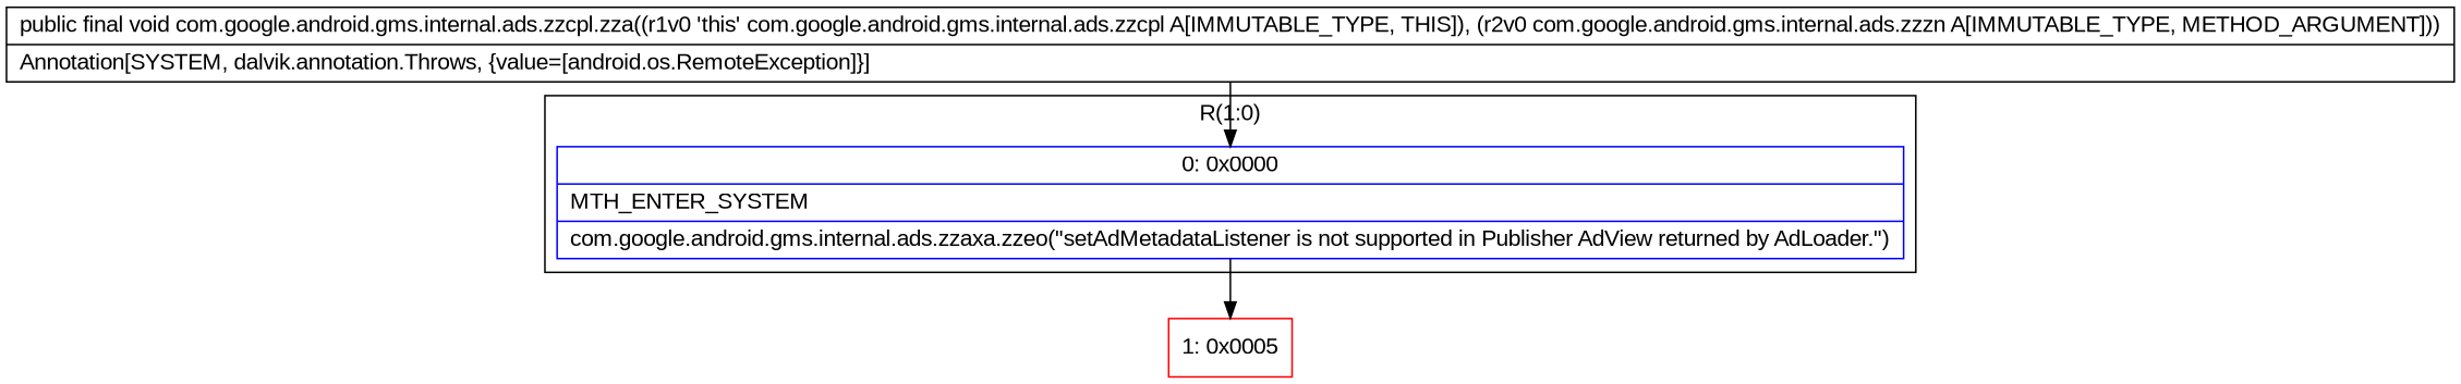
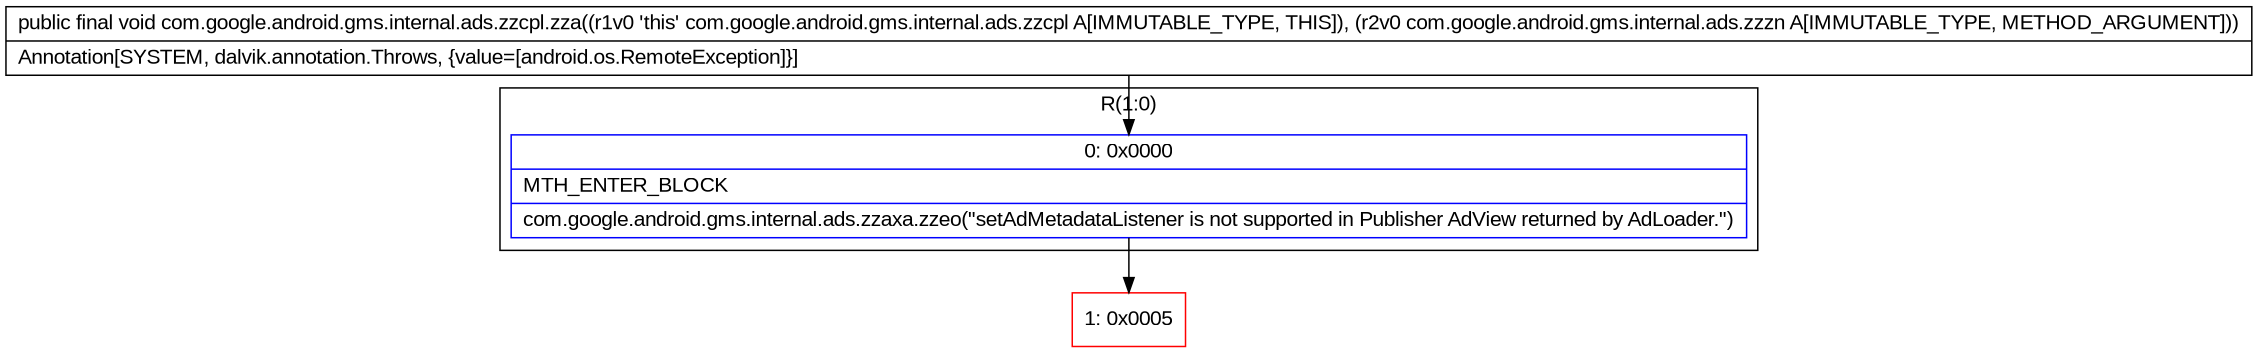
  digraph {
    fontname="Liberation Sans"
    node [shape=record fontname="Liberation Sans"]
    edge [fontname="Liberation Sans"]
-   n1 [color=blue label="{0\:\ 0x0000|MTH_ENTER_SYSTEM\l|com.google.android.gms.internal.ads.zzaxa.zzeo(\"setAdMetadataListener is not supported in Publisher AdView returned by AdLoader.\")\l}"]
+   n1 [color=blue label="{0\:\ 0x0000|MTH_ENTER_BLOCK\l|com.google.android.gms.internal.ads.zzaxa.zzeo(\"setAdMetadataListener is not supported in Publisher AdView returned by AdLoader.\")\l}"]
    n2 [color=red label="{1\:\ 0x0005}"]
    n3 [label="{public final void com.google.android.gms.internal.ads.zzcpl.zza((r1v0 'this' com.google.android.gms.internal.ads.zzcpl A[IMMUTABLE_TYPE, THIS]), (r2v0 com.google.android.gms.internal.ads.zzzn A[IMMUTABLE_TYPE, METHOD_ARGUMENT]))  | Annotation[SYSTEM, dalvik.annotation.Throws, \{value=[android.os.RemoteException]\}]\l}"]
    subgraph cluster_1 {
      label="R(1:0)"
      n1
    }
    n1 -> n2
    n3 -> n1
  }
